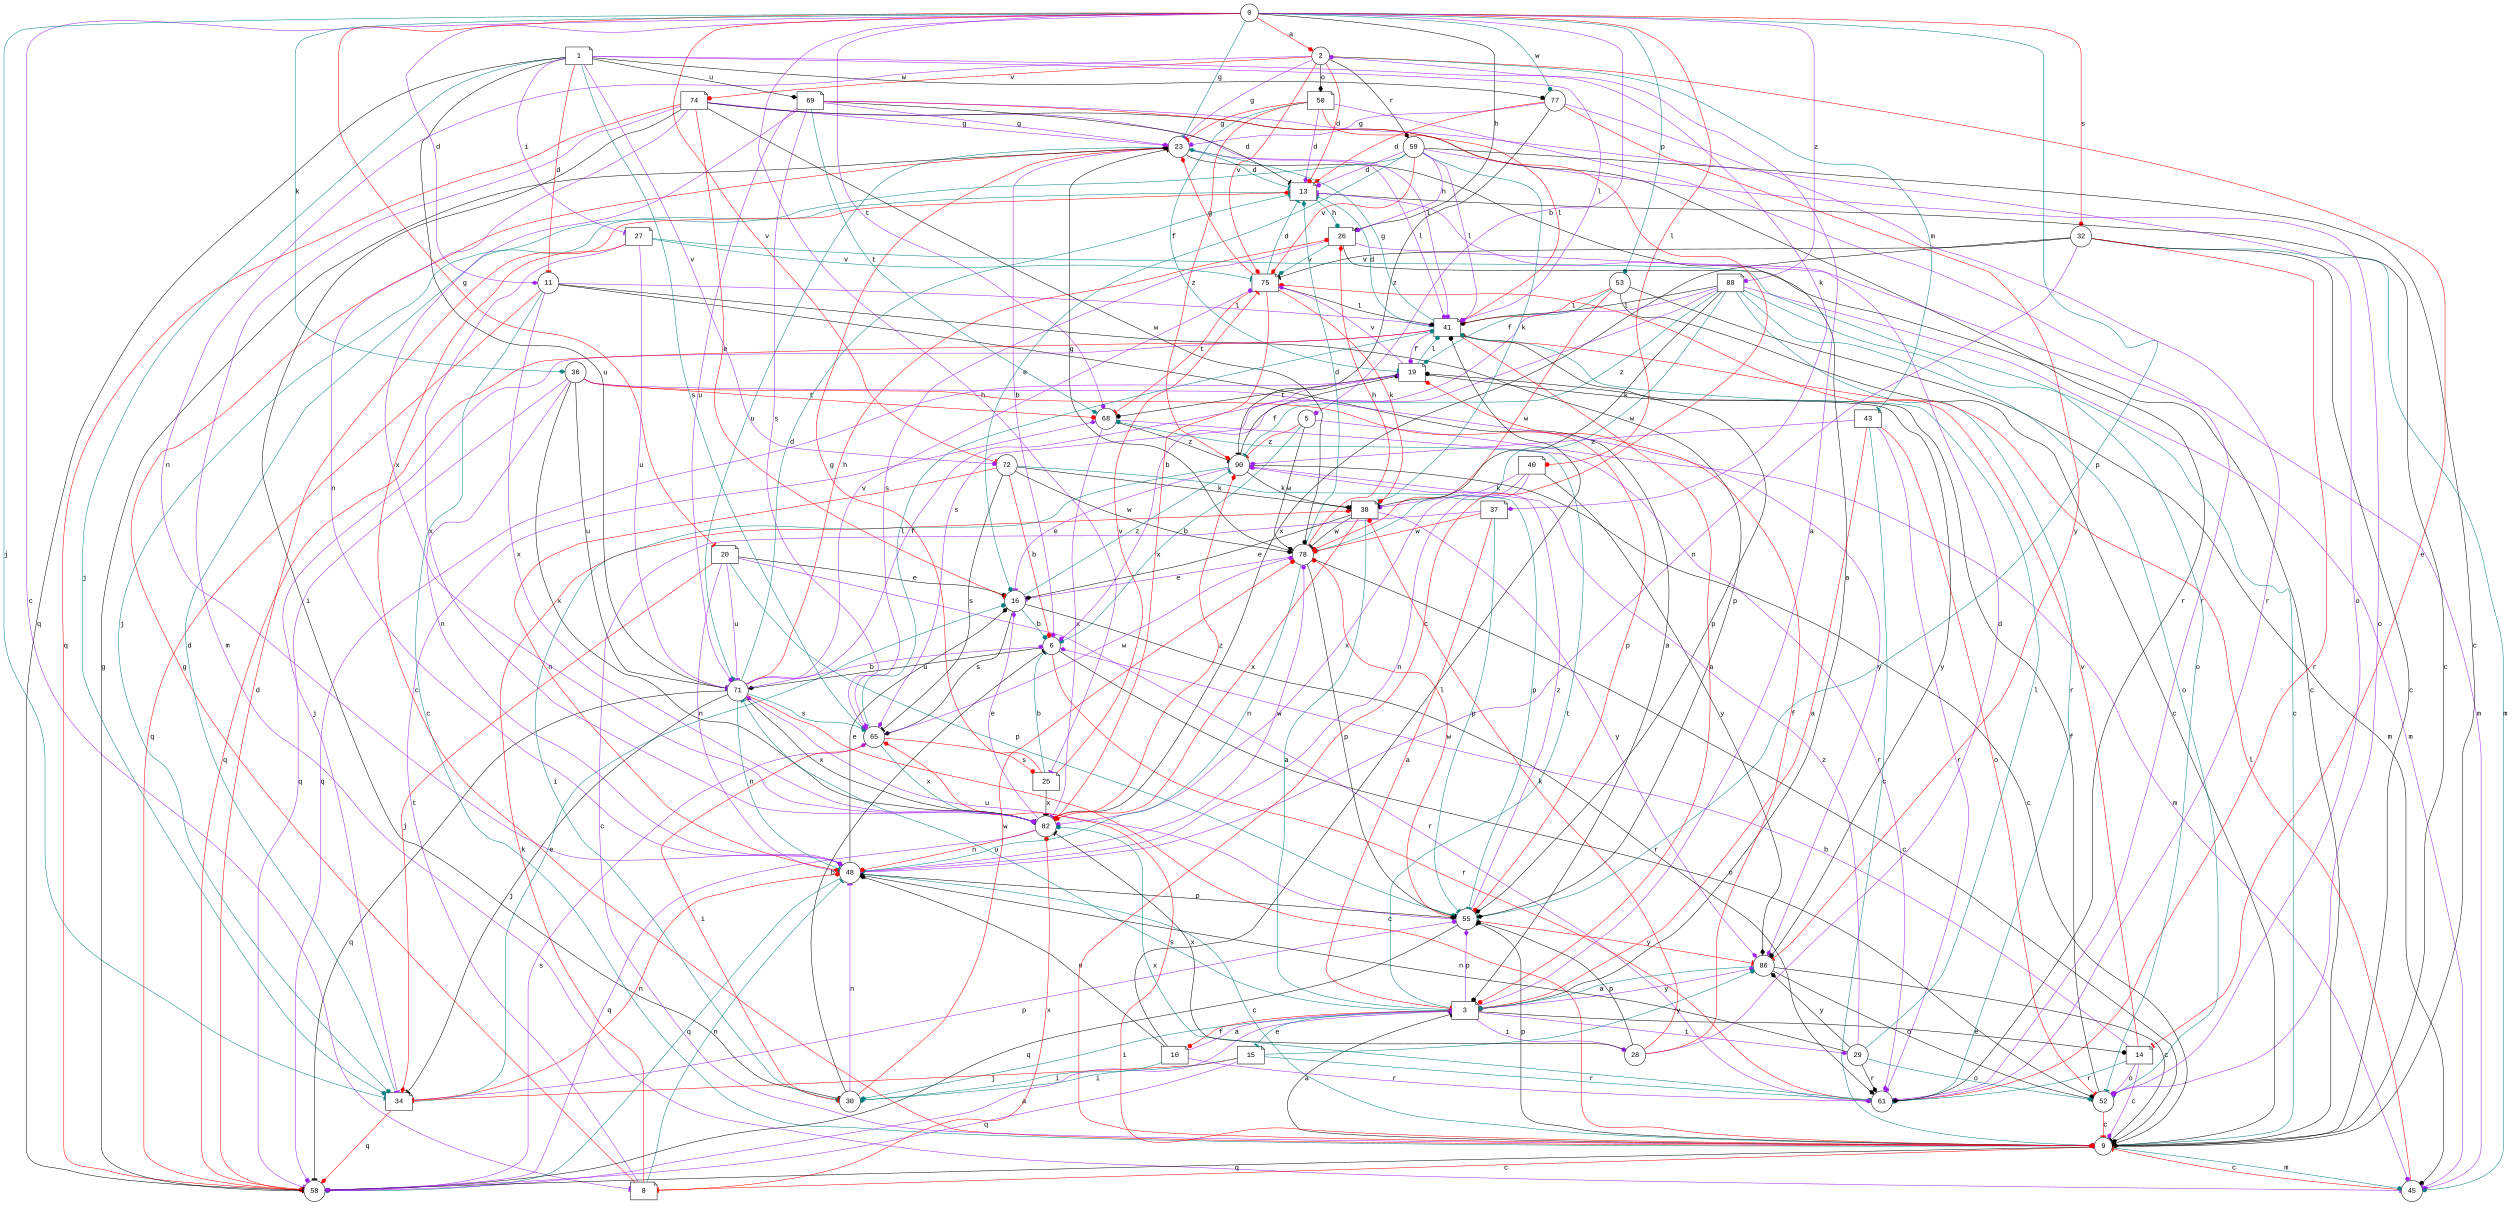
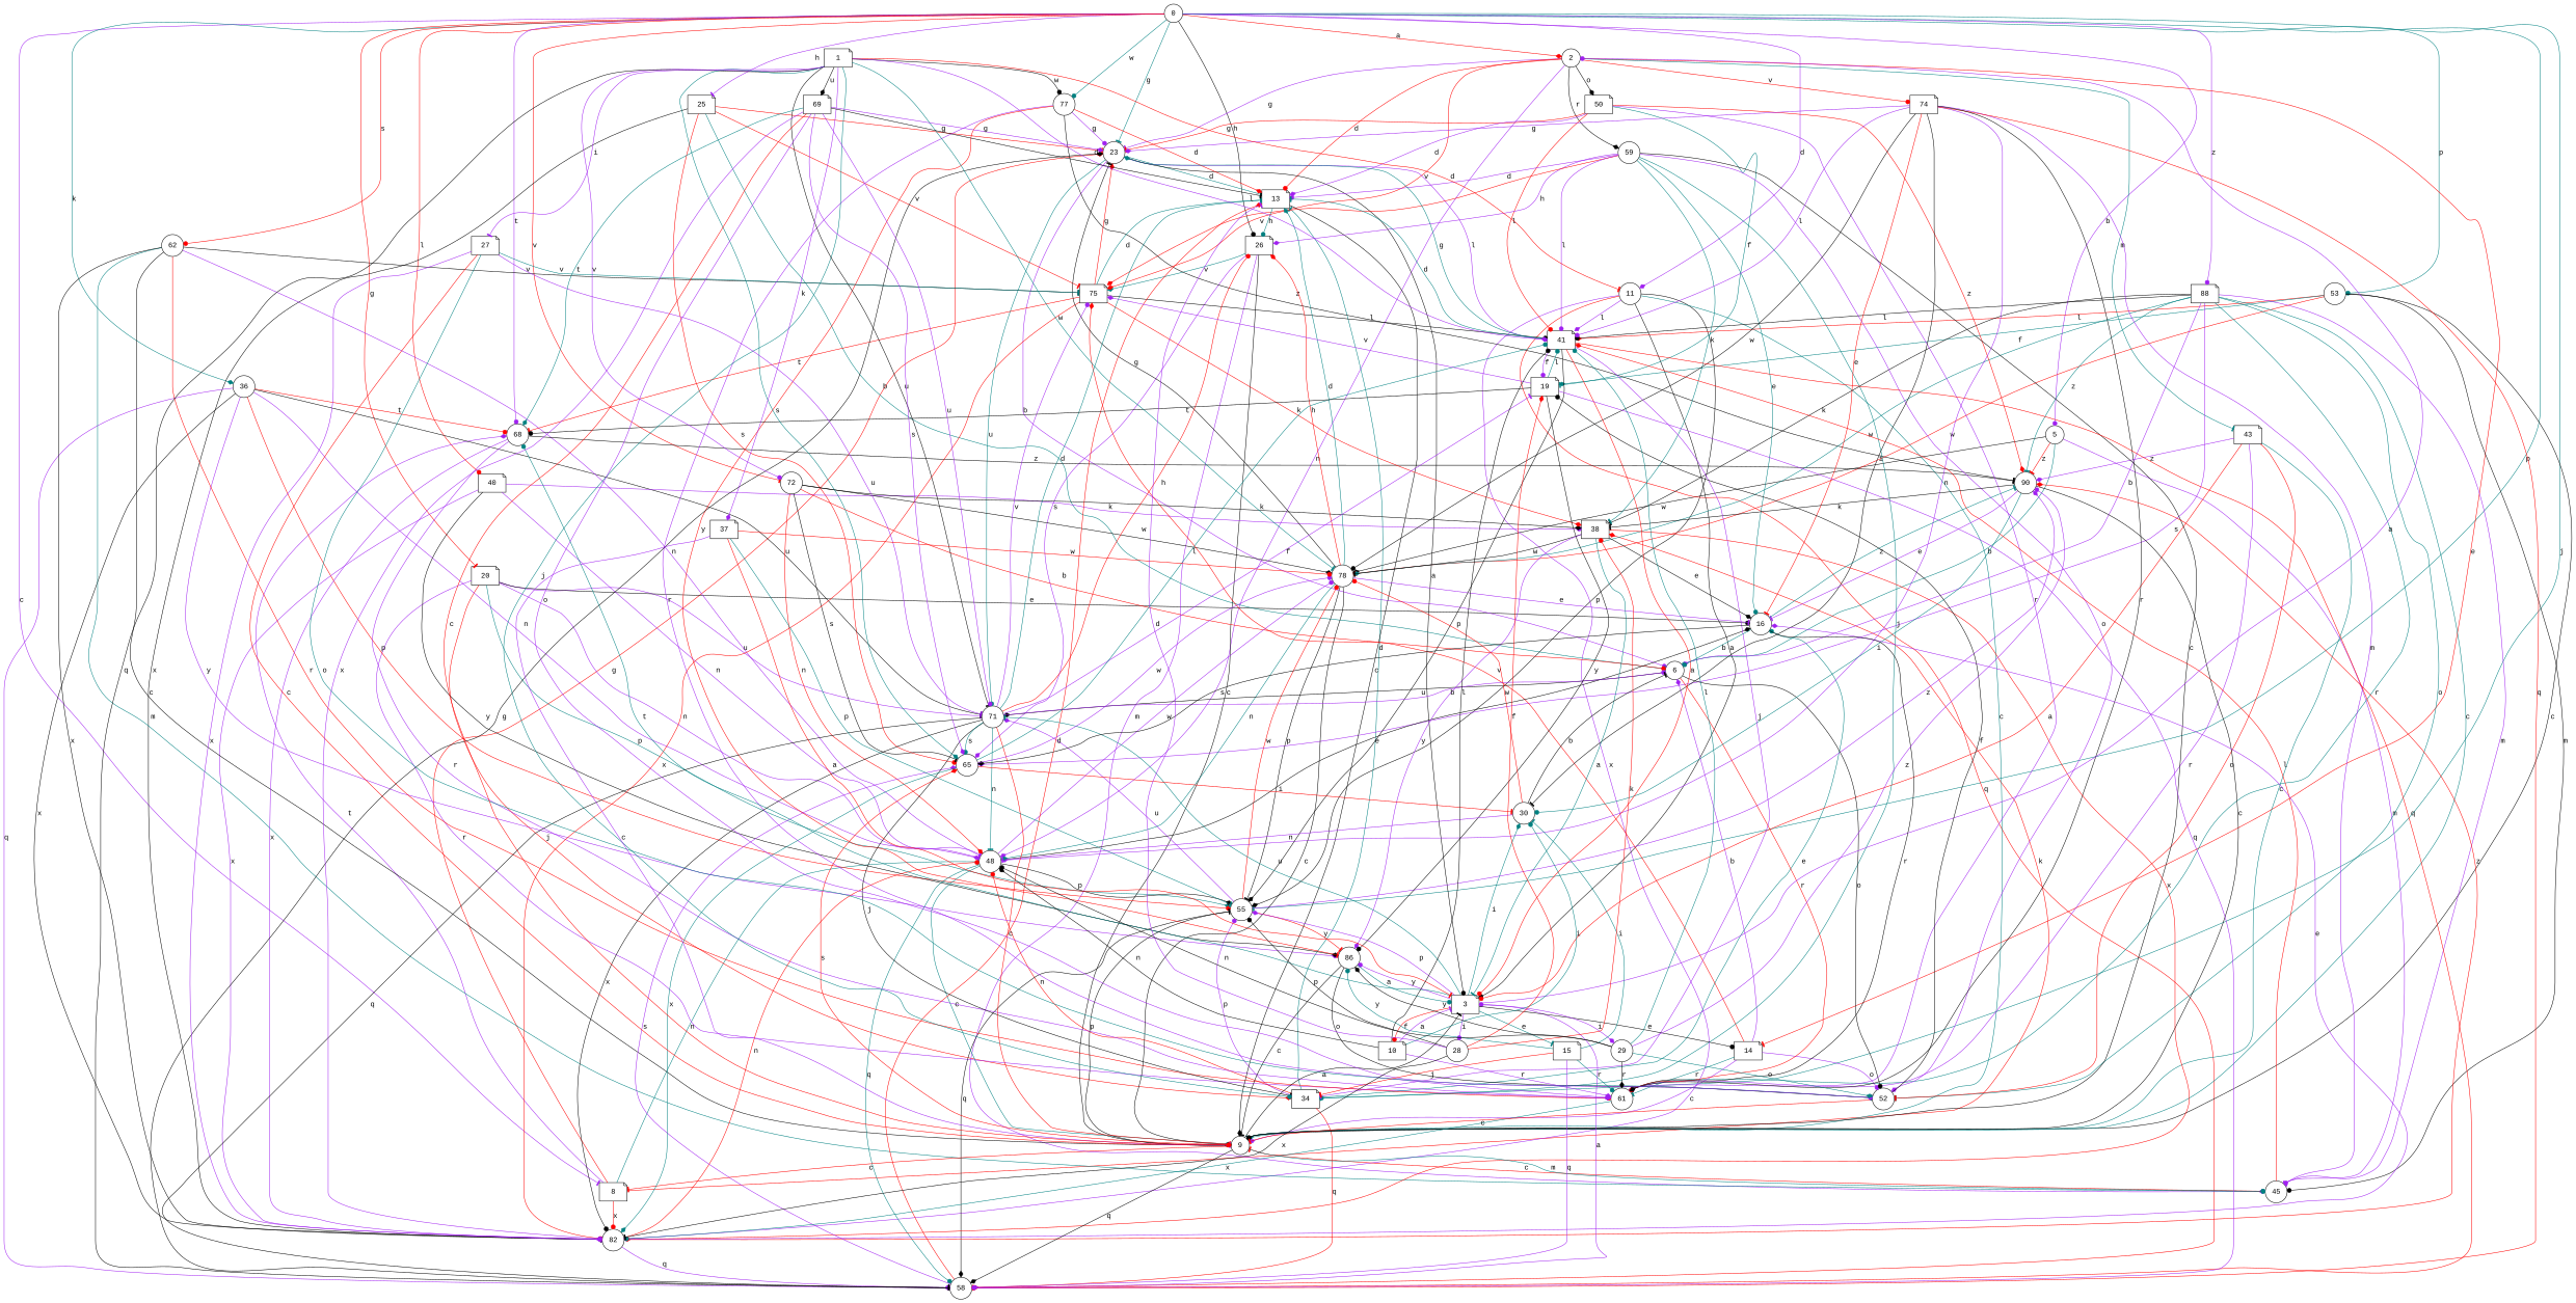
  strict digraph {
    fontname="Liberation Mono"
    node [fontname="Liberation Mono" shape=circle]
    edge [arrowhead=dot color=purple fontname="Liberation Mono"]
    0
    2
    5
    8 [shape=note]
    11
    20 [shape=note]
    23
    25 [shape=note]
    26 [shape=note]
    34 [shape=note]
    36
    40 [shape=note]
    53
    55
-   62 [label=32]
+   62
    68
    72
    77
    88 [shape=note]
    13 [shape=note]
    14 [shape=note]
    43 [shape=note]
    48
    50 [shape=note]
    59
    74 [shape=note]
    75 [shape=note]
    78
    6
    45
    90
    38 [shape=note]
    82
    41 [shape=note]
    58
    3 [shape=note]
    9
    71
    61
    16
    65
    86
    19 [shape=note]
    52
    1 [shape=note]
    27 [shape=note]
    37 [shape=note]
    69 [shape=note]
    30
    15 [shape=note]
    n51 [label=10 shape=note]
    28
    29
    0 -> 2 [arrowhead=diamond color=red label=a]
    0 -> 5 [label=b]
    0 -> 8 [arrowhead=tee label=c]
    0 -> 11 [arrowhead=diamond label=d]
    0 -> 20 [arrowhead=tee color=red label=g]
    0 -> 23 [arrowhead=tee color=teal label=g]
    0 -> 25 [arrowhead=tee label=h]
    0 -> 26 [color=black label=h]
    0 -> 34 [arrowhead=tee color=teal label=j]
    0 -> 36 [arrowhead=diamond color=teal label=k]
    0 -> 40 [color=red label=l]
    0 -> 53 [color=teal label=p]
    0 -> 55 [arrowhead=tee color=teal label=p]
    0 -> 62 [color=red label=s]
    0 -> 68 [label=t]
    0 -> 72 [arrowhead=tee color=red label=v]
    0 -> 77 [color=teal label=w]
    0 -> 88 [label=z]
    2 -> 23 [arrowhead=tee label=g]
    2 -> 13 [color=red label=d]
    2 -> 14 [arrowhead=tee color=red label=e]
    2 -> 43 [arrowhead=tee color=teal label=m]
    2 -> 48 [arrowhead=diamond label=n]
    2 -> 50 [arrowhead=diamond color=black label=o]
    2 -> 59 [arrowhead=diamond color=black label=r]
    2 -> 74 [color=red label=v]
    2 -> 75 [arrowhead=diamond color=red label=v]
    5 -> 78 [arrowhead=diamond color=black label=w]
    5 -> 6 [color=teal label=b]
    5 -> 45 [label=m]
    5 -> 90 [arrowhead=tee color=red label=z]
    8 -> 23 [arrowhead=diamond color=red label=g]
    8 -> 68 [arrowhead=diamond label=t]
    8 -> 48 [arrowhead=tee color=teal label=n]
    8 -> 38 [arrowhead=diamond color=red label=k]
    8 -> 82 [color=red label=x]
    11 -> 55 [arrowhead=diamond color=black label=p]
    11 -> 82 [label=x]
    11 -> 41 [arrowhead=diamond label=l]
    11 -> 58 [arrowhead=diamond color=red label=q]
    11 -> 3 [color=black label=a]
    11 -> 9 [arrowhead=diamond color=teal label=c]
    20 -> 34 [arrowhead=diamond color=red label=j]
    20 -> 55 [arrowhead=diamond color=teal label=p]
    20 -> 48 [arrowhead=tee label=n]
    20 -> 71 [arrowhead=tee label=u]
    20 -> 61 [arrowhead=diamond label=r]
    20 -> 16 [color=black label=e]
    23 -> 13 [arrowhead=tee color=teal label=d]
    23 -> 6 [label=b]
    23 -> 41 [label=l]
    23 -> 3 [color=black label=a]
    23 -> 71 [color=teal label=u]
    25 -> 23 [arrowhead=tee color=red label=g]
    25 -> 75 [arrowhead=tee color=red label=v]
    25 -> 6 [arrowhead=tee color=teal label=b]
    25 -> 82 [arrowhead=tee color=black label=x]
-   65 -> 25 [color=red label=s]
+   25 -> 65 [color=red label=s]
    26 -> 75 [arrowhead=diamond color=teal label=v]
    26 -> 45 [arrowhead=diamond label=m]
    26 -> 9 [arrowhead=diamond color=black label=c]
    26 -> 65 [arrowhead=diamond label=s]
    34 -> 55 [label=p]
    34 -> 13 [arrowhead=tee color=teal label=d]
    34 -> 48 [color=red label=n]
    34 -> 58 [arrowhead=diamond color=red label=q]
    34 -> 16 [color=teal label=e]
    36 -> 55 [color=red label=p]
    36 -> 68 [color=red label=t]
    36 -> 48 [arrowhead=diamond label=n]
    36 -> 82 [arrowhead=tee color=black label=x]
    36 -> 58 [arrowhead=tee label=q]
    36 -> 71 [arrowhead=tee color=black label=u]
    36 -> 86 [arrowhead=diamond label=y]
    40 -> 48 [arrowhead=tee label=n]
    40 -> 38 [label=k]
    40 -> 82 [label=x]
    40 -> 86 [arrowhead=diamond color=black label=y]
    53 -> 78 [color=red label=w]
    53 -> 45 [color=black label=m]
    53 -> 41 [arrowhead=diamond color=red label=l]
    53 -> 9 [arrowhead=tee color=black label=c]
    53 -> 19 [arrowhead=diamond color=teal label=f]
    55 -> 78 [color=red label=w]
    55 -> 90 [arrowhead=diamond label=z]
    55 -> 58 [arrowhead=diamond color=black label=q]
    55 -> 71 [arrowhead=diamond label=u]
    55 -> 86 [arrowhead=tee color=red label=y]
    62 -> 48 [arrowhead=tee label=n]
    62 -> 75 [arrowhead=tee color=black label=v]
    62 -> 45 [color=teal label=m]
    62 -> 82 [arrowhead=tee color=black label=x]
    62 -> 9 [color=black label=c]
    62 -> 61 [color=red label=r]
    68 -> 90 [arrowhead=tee color=black label=z]
    68 -> 82 [arrowhead=tee label=x]
    68 -> 61 [arrowhead=diamond label=r]
-   72 -> 55 [arrowhead=tee color=teal label=p]
    72 -> 48 [arrowhead=diamond color=red label=n]
    72 -> 78 [arrowhead=diamond color=black label=w]
    72 -> 6 [color=red label=b]
    72 -> 38 [arrowhead=diamond color=black label=k]
    72 -> 65 [arrowhead=tee color=black label=s]
    77 -> 23 [label=g]
    77 -> 13 [arrowhead=diamond color=red label=d]
    77 -> 90 [arrowhead=tee color=black label=z]
    77 -> 61 [arrowhead=diamond label=r]
    77 -> 86 [arrowhead=tee color=red label=y]
    88 -> 78 [arrowhead=diamond color=teal label=w]
    88 -> 6 [arrowhead=diamond label=b]
    88 -> 45 [arrowhead=tee label=m]
    88 -> 90 [arrowhead=tee color=teal label=z]
    88 -> 38 [arrowhead=tee color=black label=k]
    88 -> 41 [color=black label=l]
    88 -> 9 [arrowhead=tee color=teal label=c]
    88 -> 61 [color=teal label=r]
    88 -> 65 [arrowhead=diamond label=s]
    88 -> 52 [arrowhead=tee color=teal label=o]
    13 -> 26 [color=teal label=h]
    13 -> 9 [arrowhead=diamond color=black label=c]
    14 -> 75 [arrowhead=diamond color=red label=v]
    14 -> 6 [arrowhead=diamond label=b]
    14 -> 9 [arrowhead=diamond label=c]
    14 -> 61 [arrowhead=tee color=teal label=r]
    14 -> 52 [label=o]
    43 -> 90 [arrowhead=diamond label=z]
    43 -> 3 [color=red label=a]
    43 -> 9 [arrowhead=tee color=teal label=c]
    43 -> 61 [label=r]
    43 -> 52 [arrowhead=tee color=red label=o]
    48 -> 55 [arrowhead=diamond color=black label=p]
    48 -> 78 [label=w]
    48 -> 58 [color=teal label=q]
    48 -> 9 [arrowhead=diamond color=teal label=c]
    48 -> 16 [arrowhead=diamond color=black label=e]
    50 -> 23 [arrowhead=tee color=red label=g]
    50 -> 13 [arrowhead=diamond label=d]
    50 -> 90 [arrowhead=diamond color=red label=z]
    50 -> 41 [color=red label=l]
    50 -> 61 [arrowhead=diamond label=r]
    50 -> 19 [arrowhead=tee color=teal label=f]
    59 -> 26 [arrowhead=diamond label=h]
    59 -> 34 [color=teal label=j]
    59 -> 13 [label=d]
    59 -> 75 [arrowhead=diamond color=red label=v]
    59 -> 38 [arrowhead=tee color=teal label=k]
    59 -> 41 [label=l]
    59 -> 9 [color=black label=c]
    59 -> 16 [color=teal label=e]
    59 -> 52 [arrowhead=diamond label=o]
    74 -> 23 [arrowhead=diamond label=g]
    74 -> 48 [arrowhead=diamond label=n]
    74 -> 78 [color=black label=w]
    74 -> 45 [arrowhead=tee label=m]
    74 -> 41 [label=l]
    74 -> 58 [arrowhead=tee color=red label=q]
    74 -> 61 [arrowhead=diamond color=black label=r]
    74 -> 16 [arrowhead=tee color=red label=e]
    74 -> 30 [arrowhead=tee color=black label=i]
    75 -> 23 [arrowhead=diamond color=red label=g]
    75 -> 68 [arrowhead=tee color=red label=t]
    75 -> 13 [arrowhead=tee color=teal label=d]
    75 -> 38 [arrowhead=diamond color=red label=k]
    75 -> 82 [color=red label=x]
    75 -> 41 [color=black label=l]
    78 -> 23 [arrowhead=tee color=black label=g]
    78 -> 26 [arrowhead=diamond color=red label=h]
    78 -> 55 [arrowhead=tee color=black label=p]
    78 -> 13 [arrowhead=diamond color=teal label=d]
    78 -> 48 [arrowhead=diamond color=teal label=n]
-   78 -> 9 [arrowhead=diamond color=black label=c]
+   78 -> 9 [color=black label=c]
    78 -> 16 [arrowhead=tee label=e]
    6 -> 71 [arrowhead=diamond color=black label=u]
    6 -> 61 [color=red label=r]
    6 -> 52 [color=black label=o]
    45 -> 41 [arrowhead=diamond color=red label=l]
    45 -> 9 [arrowhead=tee color=red label=c]
    90 -> 38 [arrowhead=tee color=black label=k]
    90 -> 9 [color=black label=c]
    90 -> 16 [arrowhead=tee label=e]
-   90 -> 19 [color=black label=f]
    90 -> 30 [color=teal label=i]
    38 -> 78 [arrowhead=tee color=black label=w]
    38 -> 82 [arrowhead=diamond color=red label=x]
    38 -> 3 [arrowhead=tee color=teal label=a]
    38 -> 16 [arrowhead=diamond color=black label=e]
    38 -> 86 [arrowhead=diamond label=y]
    82 -> 48 [color=red label=n]
    82 -> 90 [arrowhead=diamond color=red label=z]
    82 -> 58 [label=q]
    82 -> 16 [arrowhead=diamond label=e]
    41 -> 23 [arrowhead=diamond color=teal label=g]
    41 -> 34 [arrowhead=tee label=j]
    41 -> 55 [arrowhead=diamond color=black label=p]
    41 -> 13 [arrowhead=tee color=teal label=d]
    41 -> 58 [color=red label=q]
    41 -> 3 [color=red label=a]
    41 -> 19 [label=f]
    58 -> 23 [arrowhead=diamond color=black label=g]
    58 -> 13 [arrowhead=diamond color=red label=d]
    58 -> 3 [label=a]
    58 -> 65 [arrowhead=diamond label=s]
    3 -> 2 [label=a]
    3 -> 55 [arrowhead=diamond label=p]
    3 -> 68 [color=teal label=t]
    3 -> 14 [color=black label=e]
    3 -> 71 [arrowhead=tee color=teal label=u]
    3 -> 86 [label=y]
    3 -> 30 [arrowhead=diamond color=teal label=i]
    3 -> 15 [arrowhead=tee color=teal label=e]
    3 -> n51 [color=red label=f]
    3 -> 28 [label=i]
    3 -> 29 [arrowhead=diamond label=i]
    9 -> 8 [arrowhead=tee color=red label=c]
    9 -> 55 [arrowhead=tee color=black label=p]
    9 -> 45 [color=teal label=m]
    9 -> 58 [arrowhead=diamond color=black label=q]
    9 -> 3 [arrowhead=tee color=black label=a]
    9 -> 65 [arrowhead=diamond color=red label=s]
    71 -> 26 [color=red label=h]
    71 -> 34 [arrowhead=tee color=black label=j]
    71 -> 13 [arrowhead=tee color=teal label=d]
    71 -> 48 [arrowhead=tee color=teal label=n]
    71 -> 75 [label=v]
    71 -> 6 [label=b]
    71 -> 82 [color=black label=x]
    71 -> 58 [arrowhead=tee color=black label=q]
    71 -> 9 [arrowhead=tee color=red label=c]
    71 -> 65 [color=teal label=s]
    71 -> 19 [arrowhead=tee label=f]
    61 -> 82 [color=teal label=x]
    16 -> 6 [color=teal label=b]
    16 -> 90 [arrowhead=tee color=teal label=z]
    16 -> 61 [arrowhead=diamond color=black label=r]
    16 -> 65 [arrowhead=diamond color=black label=s]
    65 -> 78 [label=w]
    65 -> 82 [arrowhead=diamond color=teal label=x]
    65 -> 41 [color=teal label=l]
    65 -> 30 [arrowhead=tee color=red label=i]
    86 -> 3 [color=teal label=a]
    86 -> 9 [arrowhead=tee color=black label=c]
    86 -> 52 [arrowhead=tee color=black label=o]
    19 -> 68 [color=black label=t]
    19 -> 75 [arrowhead=diamond label=v]
    19 -> 41 [color=teal label=l]
    19 -> 58 [label=q]
    19 -> 86 [color=black label=y]
    52 -> 9 [arrowhead=tee color=red label=c]
    52 -> 19 [color=black label=f]
    1 -> 11 [arrowhead=tee color=red label=d]
    1 -> 34 [color=teal label=j]
    1 -> 72 [label=v]
    1 -> 77 [color=black label=w]
+   1 -> 78 [arrowhead=tee color=teal label=w]
    1 -> 41 [arrowhead=diamond label=l]
    1 -> 58 [arrowhead=tee color=black label=q]
    1 -> 71 [arrowhead=tee color=black label=u]
    1 -> 65 [arrowhead=diamond color=teal label=s]
    1 -> 27 [arrowhead=tee label=i]
    1 -> 37 [arrowhead=diamond label=k]
    1 -> 69 [arrowhead=diamond color=black label=u]
    27 -> 75 [arrowhead=tee color=teal label=v]
    27 -> 82 [arrowhead=diamond label=x]
    27 -> 9 [arrowhead=diamond color=red label=c]
    27 -> 71 [arrowhead=tee label=u]
    27 -> 52 [arrowhead=tee color=teal label=o]
    37 -> 55 [arrowhead=tee color=teal label=p]
    37 -> 78 [color=red label=w]
    37 -> 3 [arrowhead=tee color=red label=a]
    37 -> 9 [arrowhead=tee label=c]
    69 -> 23 [arrowhead=diamond label=g]
    69 -> 68 [arrowhead=diamond color=teal label=t]
    69 -> 13 [arrowhead=tee color=black label=d]
    69 -> 82 [label=x]
    69 -> 9 [color=red label=c]
    69 -> 71 [label=u]
    69 -> 65 [arrowhead=diamond label=s]
    69 -> 52 [label=o]
    30 -> 48 [arrowhead=tee label=n]
    30 -> 78 [color=red label=w]
    30 -> 6 [arrowhead=tee color=black label=b]
    15 -> 34 [arrowhead=tee color=red label=j]
    15 -> 58 [arrowhead=diamond label=q]
    15 -> 61 [color=teal label=r]
    15 -> 86 [color=teal label=y]
    15 -> 30 [arrowhead=tee color=teal label=i]
    n51 -> 48 [arrowhead=diamond color=black label=n]
    n51 -> 41 [color=black label=l]
    n51 -> 3 [arrowhead=tee label=a]
    n51 -> 61 [arrowhead=diamond label=r]
    n51 -> 30 [color=teal label=i]
    28 -> 55 [color=black label=p]
    28 -> 13 [arrowhead=tee label=d]
    28 -> 38 [color=red label=k]
    28 -> 82 [arrowhead=tee color=black label=x]
    28 -> 19 [arrowhead=diamond color=red label=f]
    29 -> 48 [color=black label=n]
    29 -> 90 [label=z]
    29 -> 41 [color=teal label=l]
    29 -> 61 [arrowhead=diamond color=black label=r]
    29 -> 86 [arrowhead=diamond color=black label=y]
    29 -> 52 [arrowhead=diamond color=teal label=o]
  }
